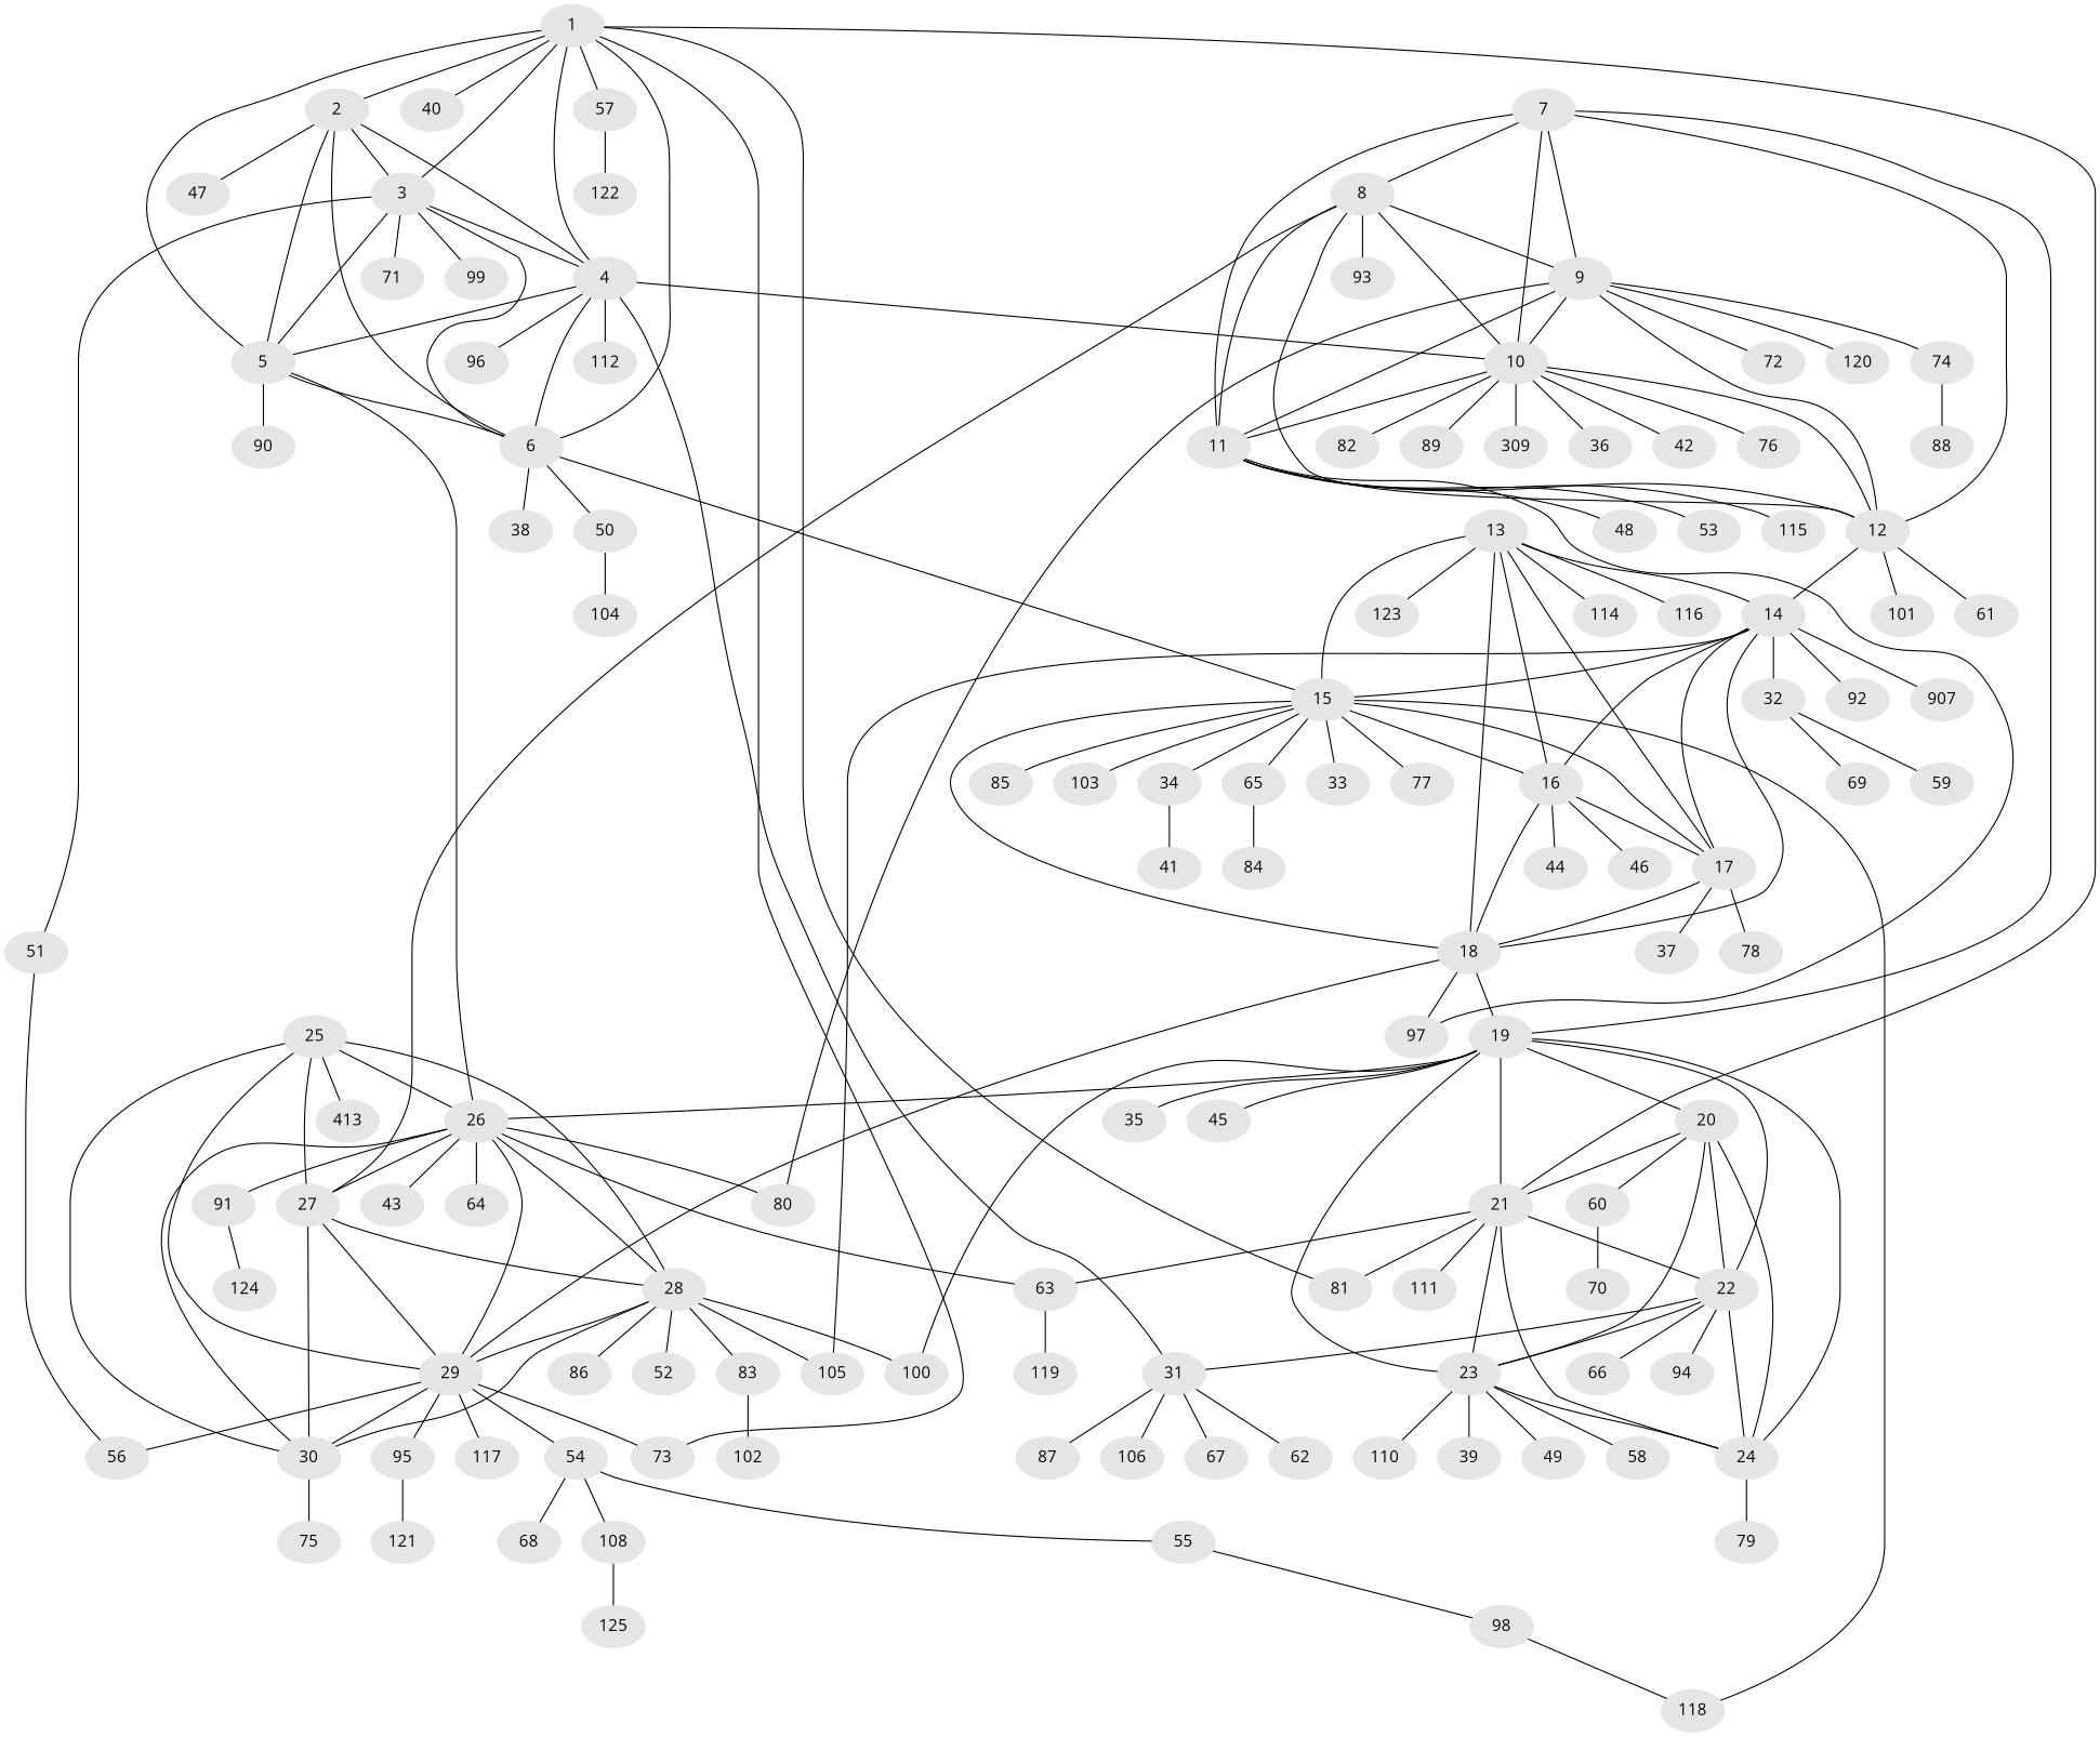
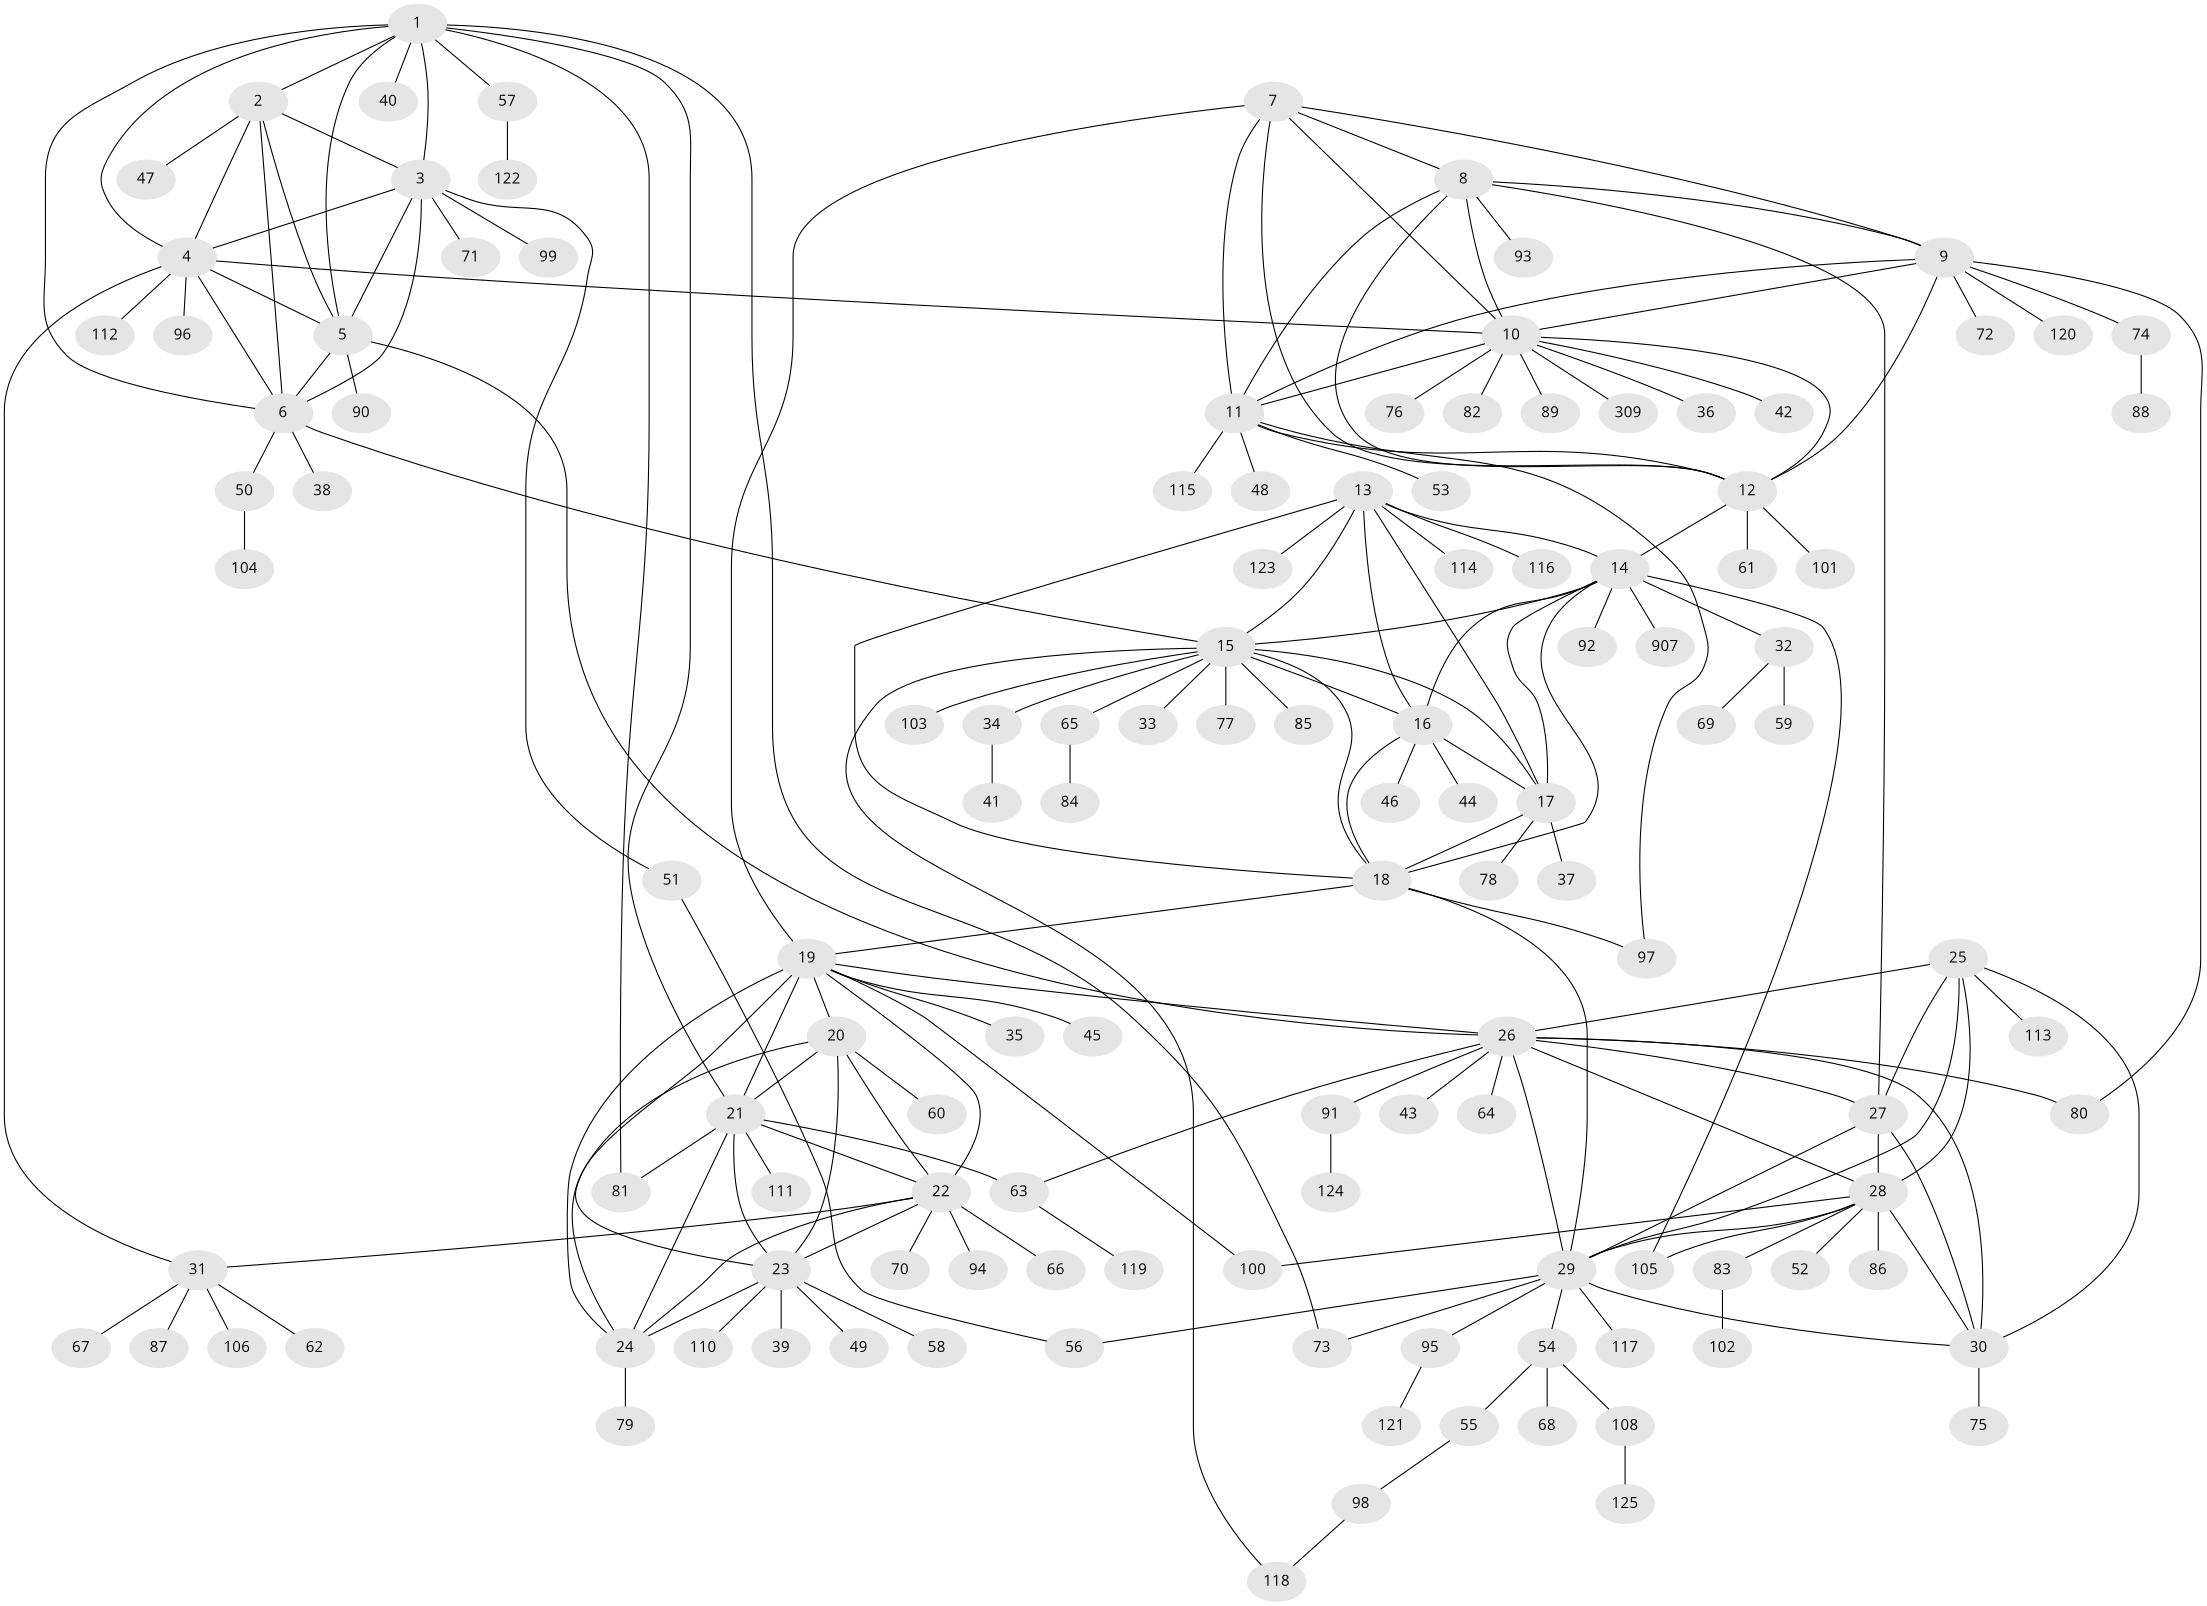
  graph {
    fontname="Open Sans"
    node [color=gray90 fontname="Open Sans" style=filled]
    edge [fontname="Open Sans"]
    1
    2
    3
    4
    5
    6
    21
    40
    57
    73
    81
    47
    51
    71
    99
    10
    31
    96
    112
    26
    90
    15
    38
    50
    22
    23
    24
    63
    111
    122
    56
    11
    12
    36
    42
    76
    82
    89
    n39 [label=309]
    62
    67
    87
    106
    27
    80
    29
    28
    30
    43
    64
    91
    16
    17
    18
    33
    34
    65
    77
    85
    103
    118
    104
    7
    8
    9
    19
    93
    72
    74
    120
    48
    53
    97
    115
    14
    61
    101
    20
    35
    45
    100
    88
    32
    92
    105
    n86 [label=907]
    13
    114
    116
    123
    44
    46
    37
    78
    59
    69
    41
    84
    54
    95
    117
    60
    66
    70
    94
    39
    49
    58
    110
    79
    119
    25
-   113 [label=413]
+   113
    52
    83
    86
    75
    124
    102
    55
    68
    108
    121
    98
    125
    1 -- 2
    1 -- 3
    1 -- 4
    1 -- 5
    1 -- 6
    1 -- 21
    1 -- 40
    1 -- 57
    1 -- 73
    1 -- 81
    2 -- 3
    2 -- 4
    2 -- 5
    2 -- 6
    2 -- 47
    3 -- 4
    3 -- 5
    3 -- 6
    3 -- 51
    3 -- 71
    3 -- 99
    4 -- 5
    4 -- 6
    4 -- 10
    4 -- 31
    4 -- 96
    4 -- 112
    5 -- 6
    5 -- 26
    5 -- 90
    6 -- 15
    6 -- 38
    6 -- 50
    21 -- 81
    21 -- 22
    21 -- 23
    21 -- 24
    21 -- 63
    21 -- 111
    57 -- 122
    51 -- 56
    10 -- 11
    10 -- 12
    10 -- 36
    10 -- 42
    10 -- 76
    10 -- 82
    10 -- 89
    10 -- n39
    31 -- 62
    31 -- 67
    31 -- 87
    31 -- 106
    26 -- 63
    26 -- 27
    26 -- 80
    26 -- 29
    26 -- 28
    26 -- 30
    26 -- 43
    26 -- 64
    26 -- 91
    15 -- 16
    15 -- 17
    15 -- 18
    15 -- 33
    15 -- 34
    15 -- 65
    15 -- 77
    15 -- 85
    15 -- 103
    15 -- 118
    50 -- 104
    22 -- 31
    22 -- 23
    22 -- 24
    22 -- 66
-   60 -- 70
+   22 -- 70
    22 -- 94
    23 -- 24
    23 -- 39
    23 -- 49
    23 -- 58
    23 -- 110
    24 -- 79
    63 -- 119
    11 -- 12
    11 -- 48
    11 -- 53
    11 -- 97
    11 -- 115
    12 -- 14
    12 -- 61
    12 -- 101
    27 -- 29
    27 -- 28
    27 -- 30
    29 -- 73
    29 -- 56
    29 -- 30
    29 -- 54
    29 -- 95
    29 -- 117
    28 -- 29
    28 -- 30
    28 -- 100
    28 -- 105
    28 -- 52
    28 -- 83
    28 -- 86
    30 -- 75
    91 -- 124
    16 -- 17
    16 -- 18
    16 -- 44
    16 -- 46
    17 -- 18
    17 -- 37
    17 -- 78
    18 -- 29
    18 -- 19
    18 -- 97
    34 -- 41
    65 -- 84
    7 -- 10
    7 -- 11
    7 -- 12
    7 -- 8
    7 -- 9
    7 -- 19
    8 -- 10
    8 -- 11
    8 -- 12
    8 -- 27
    8 -- 9
    8 -- 93
    9 -- 10
    9 -- 11
    9 -- 12
    9 -- 80
    9 -- 72
    9 -- 74
    9 -- 120
    19 -- 21
    19 -- 26
    19 -- 22
    19 -- 23
    19 -- 24
    19 -- 20
    19 -- 35
    19 -- 45
    19 -- 100
    74 -- 88
    14 -- 15
    14 -- 16
    14 -- 17
    14 -- 18
    14 -- 32
    14 -- 92
    14 -- 105
    14 -- n86
    20 -- 21
    20 -- 22
    20 -- 23
    20 -- 24
    20 -- 60
    32 -- 59
    32 -- 69
    13 -- 15
    13 -- 16
    13 -- 17
    13 -- 18
    13 -- 14
    13 -- 114
    13 -- 116
    13 -- 123
    54 -- 55
    54 -- 68
    54 -- 108
    95 -- 121
    25 -- 26
    25 -- 27
    25 -- 29
    25 -- 28
    25 -- 30
    25 -- 113
    83 -- 102
    55 -- 98
    108 -- 125
    98 -- 118
  }
